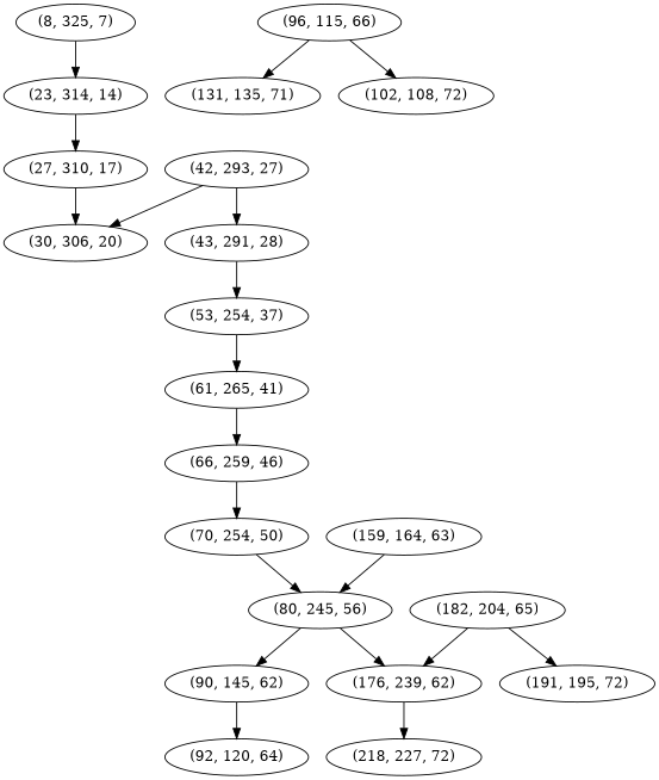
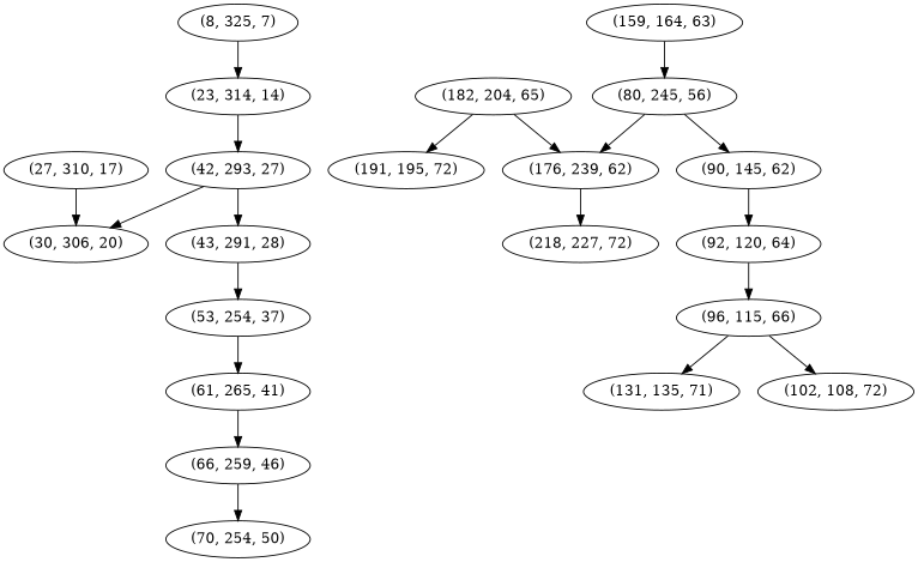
  digraph {
    "(8, 325, 7)"
    "(23, 314, 14)"
    "(27, 310, 17)"
    "(30, 306, 20)"
    "(42, 293, 27)"
    "(43, 291, 28)"
    n7 [label="(53, 254, 37)"]
    "(61, 265, 41)"
    "(66, 259, 46)"
    "(70, 254, 50)"
    "(80, 245, 56)"
    "(90, 145, 62)"
    "(176, 239, 62)"
    "(92, 120, 64)"
    "(159, 164, 63)"
    "(218, 227, 72)"
    "(96, 115, 66)"
    "(131, 135, 71)"
    "(102, 108, 72)"
    "(182, 204, 65)"
    "(191, 195, 72)"
    "(8, 325, 7)" -> "(23, 314, 14)"
-   "(23, 314, 14)" -> "(27, 310, 17)"
+   "(23, 314, 14)" -> "(42, 293, 27)"
    "(27, 310, 17)" -> "(30, 306, 20)"
    "(42, 293, 27)" -> "(30, 306, 20)"
    "(42, 293, 27)" -> "(43, 291, 28)"
    "(43, 291, 28)" -> n7
    n7 -> "(61, 265, 41)"
    "(61, 265, 41)" -> "(66, 259, 46)"
    "(66, 259, 46)" -> "(70, 254, 50)"
-   "(70, 254, 50)" -> "(80, 245, 56)"
    "(80, 245, 56)" -> "(90, 145, 62)"
    "(80, 245, 56)" -> "(176, 239, 62)"
    "(90, 145, 62)" -> "(92, 120, 64)"
    "(176, 239, 62)" -> "(218, 227, 72)"
+   "(92, 120, 64)" -> "(96, 115, 66)"
    "(159, 164, 63)" -> "(80, 245, 56)"
    "(96, 115, 66)" -> "(131, 135, 71)"
    "(96, 115, 66)" -> "(102, 108, 72)"
    "(182, 204, 65)" -> "(176, 239, 62)"
    "(182, 204, 65)" -> "(191, 195, 72)"
  }
